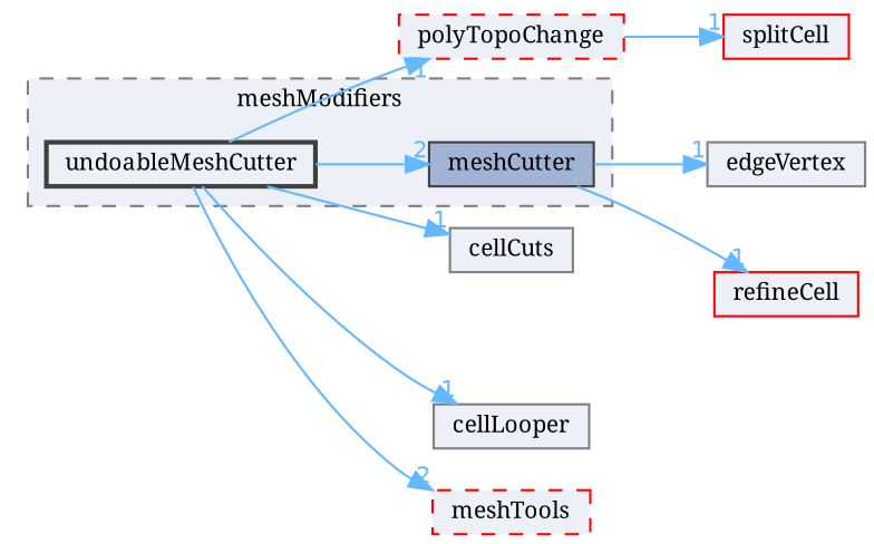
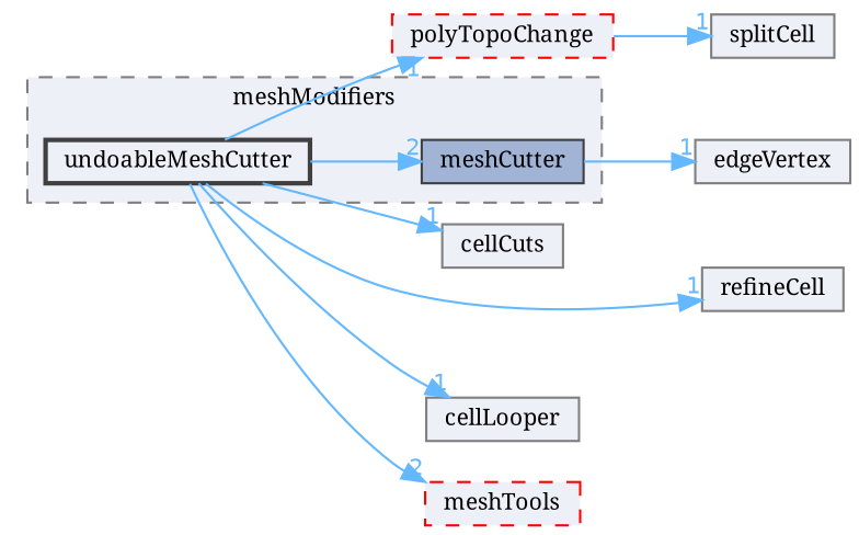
  digraph {
    compound=true
    fontname="Noto Serif"
    rankdir=LR
    node [color=grey50 fillcolor="#edf0f7" fontname="Noto Serif" fontsize=10 shape=box style=filled]
    edge [color=steelblue1 fontcolor=steelblue1 fontname="Noto Serif" fontsize=10 headlabel=1 labeldistance=1.5 labelfontname=Helvetica labelfontsize=10]
    n1 [color=grey25 fillcolor="#a2b4d6" height=0.2 label=meshCutter width=0.4]
    n2 [color=grey25 height=0.2 label=undoableMeshCutter style="filled,bold" width=0.4]
    n3 [height=0.2 label=edgeVertex width=0.4]
    n4 [color=red height=0.2 label=polyTopoChange style="filled,dashed" width=0.4]
    n5 [height=0.2 label=cellCuts width=0.4]
-   n6 [color=red height=0.2 label=refineCell width=0.4]
+   n6 [height=0.2 label=refineCell width=0.4]
    n7 [height=0.2 label=cellLooper width=0.4]
    n8 [color=red height=0.2 label=meshTools style="filled,dashed" width=0.4]
-   n9 [color=red height=0.2 label=splitCell width=0.4]
+   n9 [height=0.2 label=splitCell width=0.4]
    subgraph cluster_1 {
      bgcolor="#edf0f7"
      fontsize=10
      label=meshModifiers
      pencolor=grey50
      style="filled,dashed"
      n1
      n2
    }
    n1 -> n3
    n2 -> n1 [headlabel=2]
    n2 -> n4
    n2 -> n5
-   n1 -> n6
+   n2 -> n6
    n2 -> n7
    n2 -> n8 [headlabel=2]
    n4 -> n9
  }
